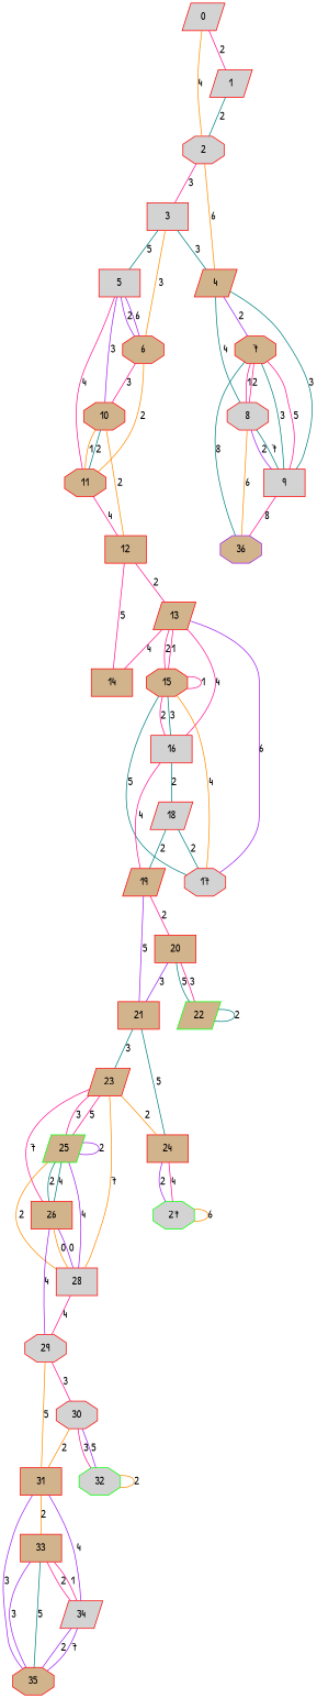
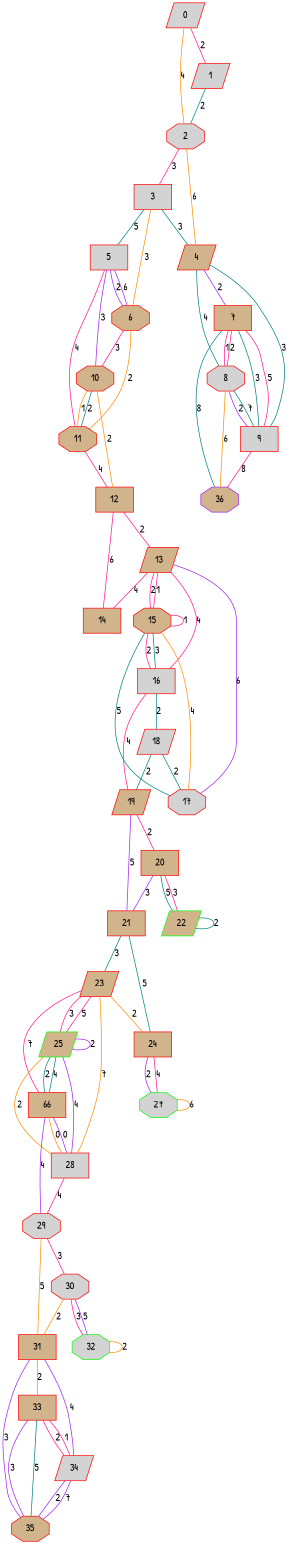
  graph {
    fontname="Patrick Hand"
    node [color=red fillcolor=tan fontname="Patrick Hand" shape=box style=filled weight=1]
    edge [color=deeppink fontname="Patrick Hand"]
    0 [fillcolor=lightgrey shape=parallelogram]
    1 [fillcolor=lightgrey shape=parallelogram]
    2 [fillcolor=lightgrey shape=octagon]
    3 [fillcolor=lightgrey]
    4 [shape=parallelogram]
    5 [fillcolor=lightgrey]
    6 [shape=octagon]
-   7 [shape=octagon]
+   7
    8 [fillcolor=lightgrey shape=octagon]
    9 [fillcolor=lightgrey]
    10 [shape=octagon]
    11 [shape=octagon]
    36 [color=purple shape=octagon weight=4]
    12
    13 [shape=parallelogram]
    14
    15 [shape=octagon weight=2]
    16 [fillcolor=lightgrey]
    17 [fillcolor=lightgrey shape=octagon]
    18 [fillcolor=lightgrey shape=parallelogram]
    19 [shape=parallelogram]
    20
    21
    22 [color=green shape=parallelogram weight=2]
    23 [shape=parallelogram]
    24
    25 [color=green shape=parallelogram weight=2]
-   26
+   26 [label=66]
    28 [fillcolor=lightgrey]
    27 [color=green fillcolor=lightgrey shape=octagon weight=2]
    29 [fillcolor=lightgrey shape=octagon]
    30 [fillcolor=lightgrey shape=octagon]
    31
    32 [color=green fillcolor=lightgrey shape=octagon weight=2]
    33
    34 [fillcolor=lightgrey shape=parallelogram]
    35 [shape=octagon]
    0 -- 1 [label=2]
    0 -- 2 [color=darkorange label=4]
    1 -- 2 [color=teal label=2]
    2 -- 3 [label=3]
    2 -- 4 [color=darkorange label=6]
    3 -- 4 [color=teal label=3]
    3 -- 5 [color=teal label=5]
    3 -- 6 [color=darkorange label=3]
    4 -- 7 [color=purple label=2]
    4 -- 8 [color=teal label=4]
    4 -- 9 [color=teal label=3]
    5 -- 6 [color=purple label=2]
    5 -- 6 [color=purple label=6]
    5 -- 10 [color=purple label=3]
    5 -- 11 [label=4]
    6 -- 10 [label=3]
    6 -- 11 [color=darkorange label=2]
    7 -- 8 [label=1]
    7 -- 8 [label=2]
    7 -- 9 [color=teal label=3]
    7 -- 9 [label=5]
    7 -- 36 [color=teal label=8]
    8 -- 9 [color=purple label=2]
    8 -- 9 [color=teal label=7]
    8 -- 36 [color=darkorange label=6]
    9 -- 36 [label=8]
    10 -- 11 [color=teal label=2]
    10 -- 11 [color=darkorange label=1]
    10 -- 12 [color=darkorange label=2]
    11 -- 12 [label=4]
    12 -- 13 [label=2]
-   12 -- 14 [label=5]
+   12 -- 14 [label=6]
    13 -- 14 [label=4]
    13 -- 15 [label=1]
    13 -- 15 [label=2]
    13 -- 16 [label=4]
    13 -- 17 [color=purple label=6]
    15 -- 15 [label=1]
    15 -- 16 [color=teal label=3]
    15 -- 16 [label=2]
    15 -- 17 [color=teal label=5]
    15 -- 17 [color=darkorange label=4]
    16 -- 18 [color=teal label=2]
    16 -- 19 [label=4]
    18 -- 17 [color=teal label=2]
    18 -- 19 [color=teal label=2]
    19 -- 20 [label=2]
    19 -- 21 [color=purple label=5]
    20 -- 21 [color=purple label=3]
    20 -- 22 [color=teal label=5]
    20 -- 22 [label=3]
    21 -- 23 [color=teal label=3]
    21 -- 24 [color=teal label=5]
    22 -- 22 [color=teal label=2]
    23 -- 24 [color=darkorange label=2]
    23 -- 25 [label=3]
    23 -- 25 [label=5]
    23 -- 26 [label=7]
    23 -- 28 [color=darkorange label=7]
    24 -- 27 [color=purple label=2]
    24 -- 27 [label=4]
    25 -- 25 [color=purple label=2]
    25 -- 26 [color=teal label=4]
    25 -- 26 [color=teal label=2]
    25 -- 28 [color=purple label=4]
    25 -- 28 [color=darkorange label=2]
    26 -- 28 [color=darkorange label=0]
    26 -- 28 [color=purple label=0]
    26 -- 29 [color=purple label=4]
    28 -- 29 [label=4]
    27 -- 27 [color=darkorange label=6]
    29 -- 30 [label=3]
    29 -- 31 [color=darkorange label=5]
    30 -- 31 [color=darkorange label=2]
    30 -- 32 [label=3]
    30 -- 32 [color=purple label=5]
    31 -- 33 [color=darkorange label=2]
    31 -- 34 [color=purple label=4]
    31 -- 35 [color=purple label=3]
    32 -- 32 [color=darkorange label=2]
    33 -- 34 [label=1]
    33 -- 34 [label=2]
    33 -- 35 [color=purple label=3]
    33 -- 35 [color=teal label=5]
    34 -- 35 [color=purple label=2]
    34 -- 35 [color=purple label=7]
  }
